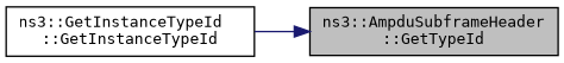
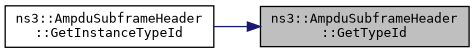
  digraph {
    rankdir=RL
    fontname="DejaVu Sans Mono"
    node [color=black fontname="DejaVu Sans Mono" fontsize=10 shape=record style=filled]
    n1 [fillcolor=grey75 fontcolor=black height=0.2 label="ns3::AmpduSubframeHeader\l::GetTypeId" width=0.4]
-   n2 [fillcolor=white height=0.2 label="ns3::GetInstanceTypeId\l::GetInstanceTypeId" width=0.4]
+   n2 [fillcolor=white height=0.2 label="ns3::AmpduSubframeHeader\l::GetInstanceTypeId" width=0.4]
    n1 -> n2 [color=midnightblue dir=back fontname="DejaVu Sans Mono" fontsize=10 labelfontname=Helvetica labelfontsize=10 style=solid]
  }
